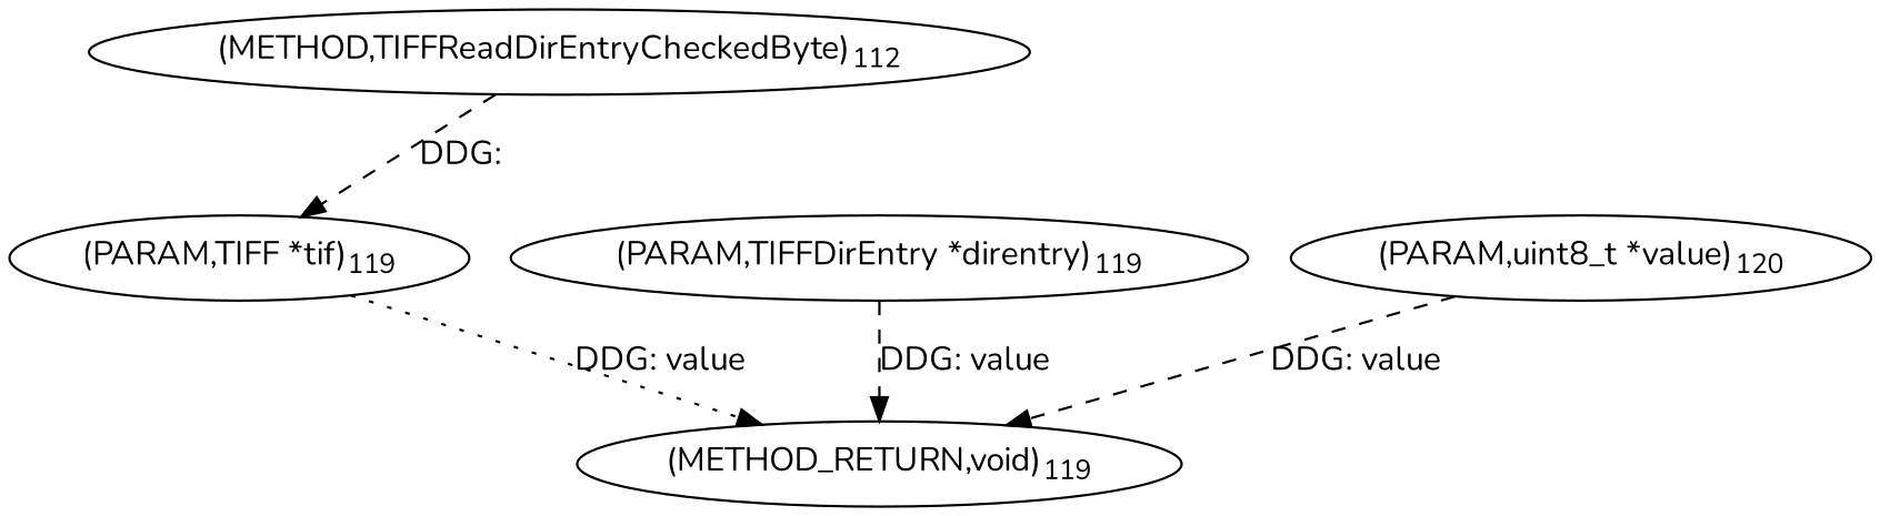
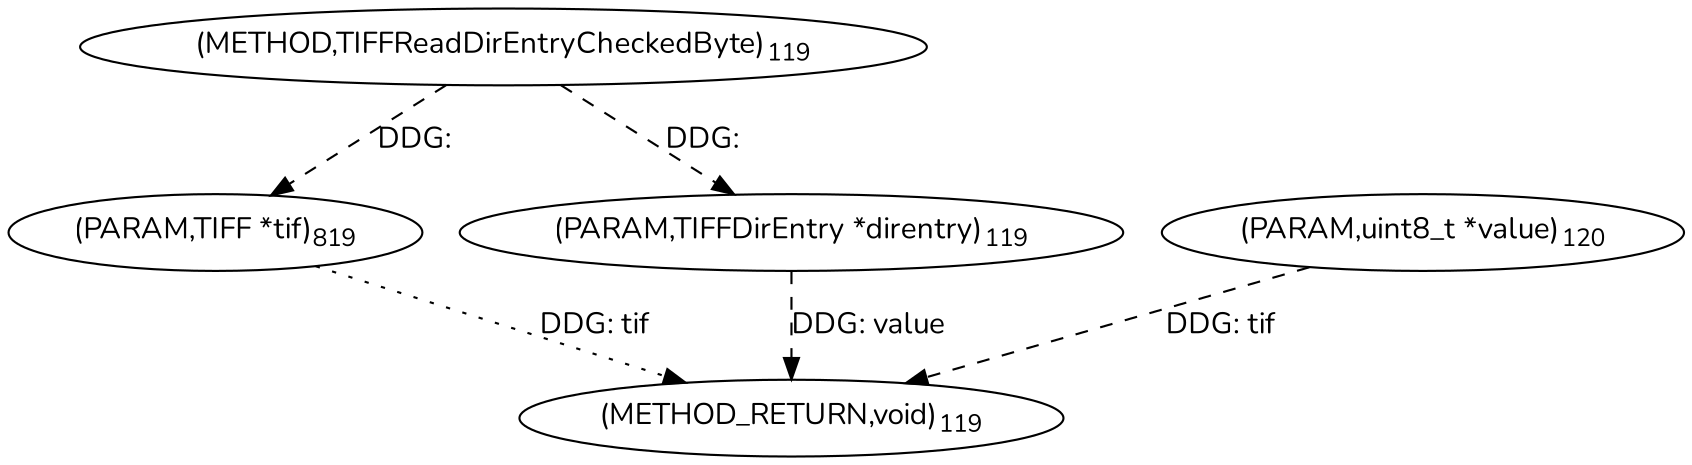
  digraph {
    fontname=Nunito
    node [fontname=Nunito]
    edge [fontname=Nunito style=dashed]
-   n1 [label=<(METHOD,TIFFReadDirEntryCheckedByte)<SUB>112</SUB>>]
-   n2 [label=<(PARAM,TIFF *tif)<SUB>119</SUB>>]
+   n1 [label=<(METHOD,TIFFReadDirEntryCheckedByte)<SUB>119</SUB>>]
+   n2 [label=<(PARAM,TIFF *tif)<SUB>819</SUB>>]
    n3 [label=<(PARAM,TIFFDirEntry *direntry)<SUB>119</SUB>>]
    n4 [label=<(METHOD_RETURN,void)<SUB>119</SUB>>]
    n5 [label=<(PARAM,uint8_t *value)<SUB>120</SUB>>]
    n1 -> n2 [label="DDG: "]
-   n2 -> n4 [label="DDG: value" style=dotted]
+   n1 -> n3 [label="DDG: "]
+   n2 -> n4 [label="DDG: tif" style=dotted]
    n3 -> n4 [label="DDG: value"]
-   n5 -> n4 [label="DDG: value"]
+   n5 -> n4 [label="DDG: tif"]
  }
